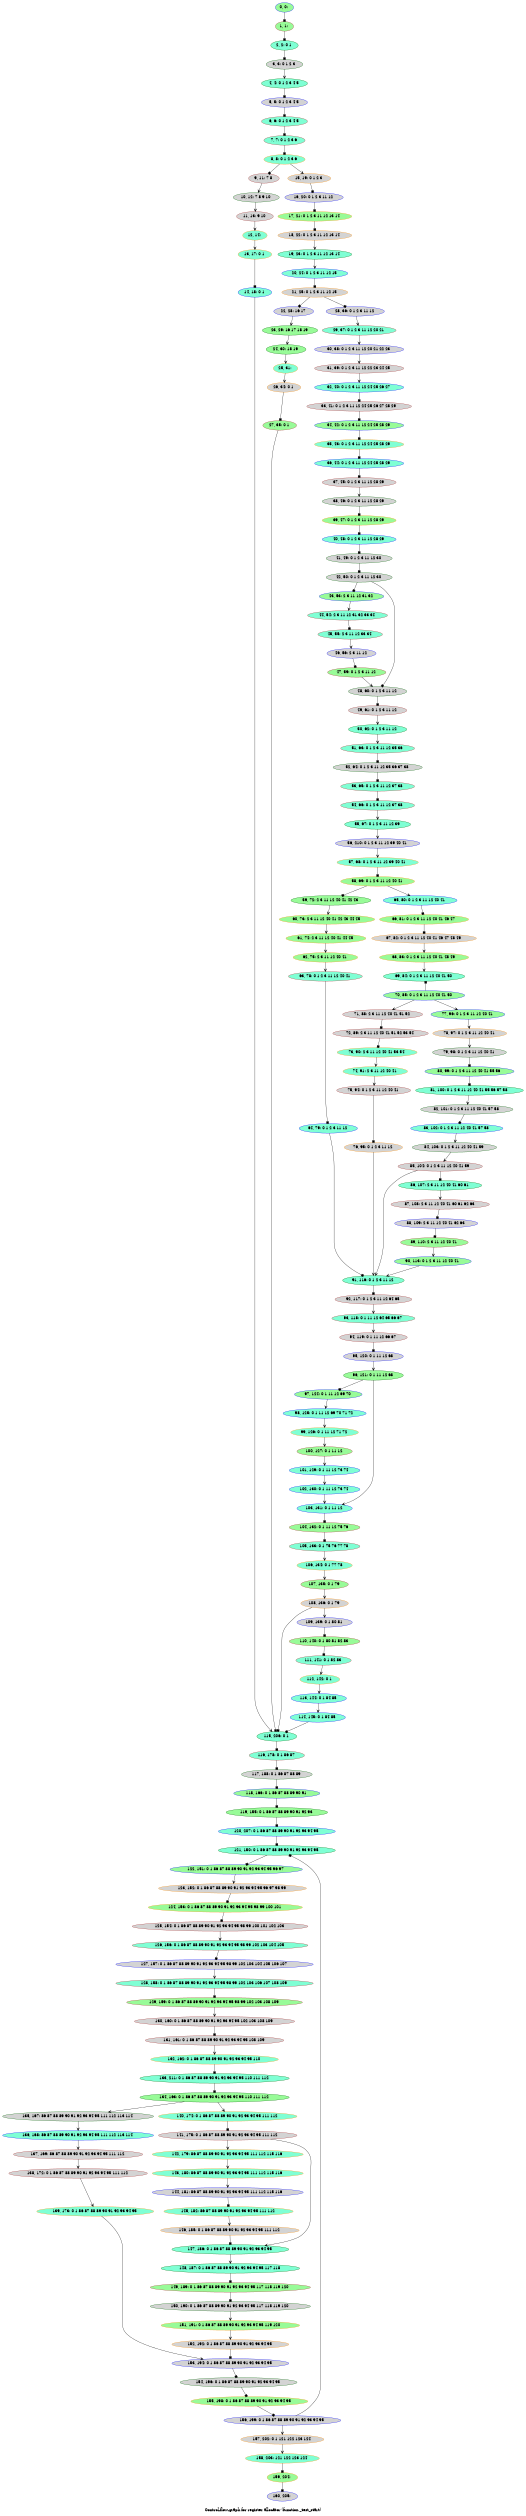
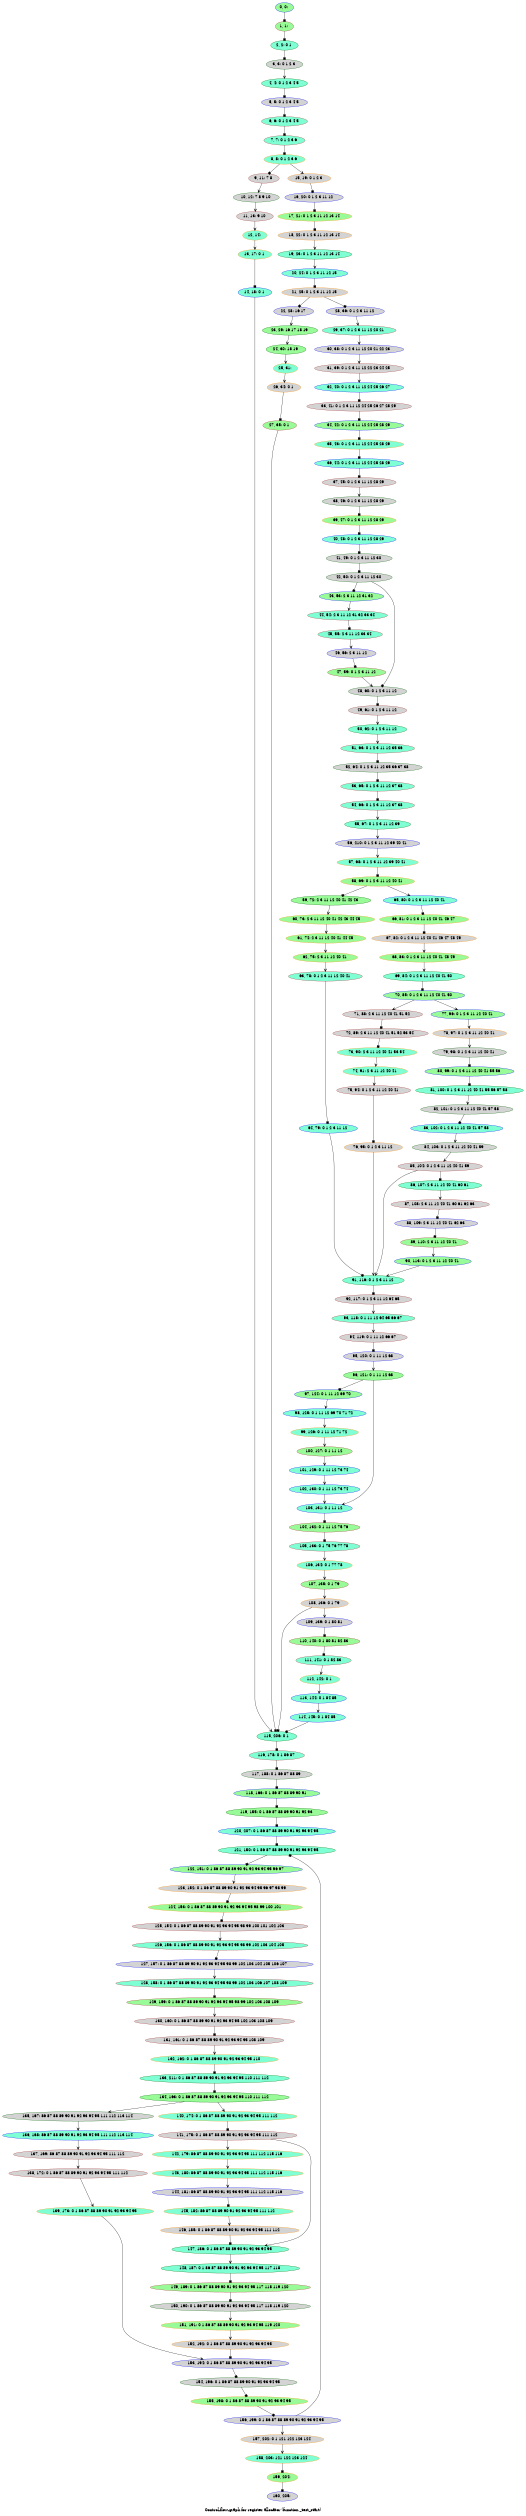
  digraph {
    label="Control-flow-graph for register allocator (function _test_start)"
    node [color=brown fillcolor=aquamarine style=filled]
    edge [arrowhead=vee]
    n1 [color=blue fillcolor=palegreen label="0, 0: "]
    n2 [fillcolor=palegreen label="1, 1: "]
    n3 [color=darkgreen label="2, 2: 0 1 "]
    n4 [color=darkgreen fillcolor=lightgrey label="3, 3: 0 1 2 3 "]
    n5 [color=darkgreen label="4, 4: 0 1 2 3 4 5 "]
    n6 [color=blue fillcolor=lightgrey label="5, 5: 0 1 2 3 4 5 "]
    n7 [label="6, 6: 0 1 2 3 4 5 "]
    n8 [label="7, 7: 0 1 2 3 6 "]
    n9 [color=darkorange label="8, 8: 0 1 2 3 6 "]
    n10 [fillcolor=lightgrey label="9, 11: 7 8 "]
    n11 [color=darkorange fillcolor=lightgrey label="15, 19: 0 1 2 3 "]
    n12 [color=darkgreen fillcolor=lightgrey label="10, 12: 7 8 9 10 "]
    n13 [color=blue fillcolor=lightgrey label="16, 20: 0 1 2 3 11 12 "]
    n14 [fillcolor=lightgrey label="11, 13: 9 10 "]
    n15 [color=darkorange label="12, 14: "]
    n16 [color=darkorange label="13, 17: 0 1 "]
    n17 [color=blue label="14, 18: 0 1 "]
    n18 [color=darkgreen label="115, 206: 0 1 "]
    n19 [label="116, 178: 0 1 86 87 "]
    n20 [color=darkorange fillcolor=palegreen label="17, 21: 0 1 2 3 11 12 13 14 "]
    n21 [color=darkorange fillcolor=lightgrey label="18, 22: 0 1 2 3 11 12 13 14 "]
    n22 [color=darkgreen label="19, 23: 0 1 2 3 11 12 13 14 "]
    n23 [color=blue label="20, 24: 0 1 2 3 11 12 15 "]
    n24 [color=darkorange fillcolor=lightgrey label="21, 25: 0 1 2 3 11 12 15 "]
    n25 [color=blue fillcolor=lightgrey label="22, 28: 16 17 "]
    n26 [color=blue fillcolor=lightgrey label="28, 36: 0 1 2 3 11 12 "]
    n27 [color=darkgreen fillcolor=palegreen label="23, 29: 16 17 18 19 "]
    n28 [label="29, 37: 0 1 2 3 11 12 20 21 "]
    n29 [color=darkgreen fillcolor=palegreen label="24, 30: 18 19 "]
    n30 [color=darkorange label="25, 31: "]
    n31 [color=darkorange fillcolor=lightgrey label="26, 34: 0 1 "]
    n32 [fillcolor=palegreen label="27, 35: 0 1 "]
    n33 [color=blue fillcolor=lightgrey label="30, 38: 0 1 2 3 11 12 20 21 22 23 "]
    n34 [fillcolor=lightgrey label="31, 39: 0 1 2 3 11 12 22 23 24 25 "]
    n35 [color=blue label="32, 40: 0 1 2 3 11 12 24 25 26 27 "]
    n36 [fillcolor=lightgrey label="33, 41: 0 1 2 3 11 12 24 25 26 27 28 29 "]
    n37 [color=blue fillcolor=palegreen label="34, 42: 0 1 2 3 11 12 24 25 28 29 "]
    n38 [color=darkorange label="35, 43: 0 1 2 3 11 12 24 25 28 29 "]
    n39 [color=blue label="36, 44: 0 1 2 3 11 12 24 25 28 29 "]
    n40 [fillcolor=lightgrey label="37, 45: 0 1 2 3 11 12 28 29 "]
    n41 [color=darkgreen fillcolor=lightgrey label="38, 46: 0 1 2 3 11 12 28 29 "]
    n42 [color=darkorange fillcolor=palegreen label="39, 47: 0 1 2 3 11 12 28 29 "]
    n43 [color=blue label="40, 48: 0 1 2 3 11 12 28 29 "]
    n44 [color=darkgreen fillcolor=lightgrey label="41, 49: 0 1 2 3 11 12 30 "]
    n45 [color=darkgreen fillcolor=lightgrey label="42, 50: 0 1 2 3 11 12 30 "]
    n46 [color=blue fillcolor=palegreen label="43, 53: 2 3 11 12 31 32 "]
    n47 [color=darkgreen fillcolor=lightgrey label="48, 60: 0 1 2 3 11 12 "]
    n48 [label="44, 54: 2 3 11 12 31 32 33 34 "]
    n49 [fillcolor=lightgrey label="49, 61: 0 1 2 3 11 12 "]
    n50 [label="45, 55: 2 3 11 12 33 34 "]
    n51 [color=blue fillcolor=lightgrey label="46, 56: 2 3 11 12 "]
    n52 [fillcolor=palegreen label="47, 59: 0 1 2 3 11 12 "]
    n53 [color=darkgreen label="50, 62: 0 1 2 3 11 12 "]
    n54 [label="51, 63: 0 1 2 3 11 12 35 36 "]
    n55 [color=darkgreen fillcolor=lightgrey label="52, 64: 0 1 2 3 11 12 35 36 37 38 "]
    n56 [label="53, 65: 0 1 2 3 11 12 37 38 "]
    n57 [label="54, 66: 0 1 2 3 11 12 37 38 "]
    n58 [color=darkgreen label="55, 67: 0 1 2 3 11 12 39 "]
    n59 [color=blue fillcolor=lightgrey label="56, 210: 0 1 2 3 11 12 39 40 41 "]
    n60 [color=darkorange label="57, 68: 0 1 2 3 11 12 39 40 41 "]
    n61 [color=darkorange fillcolor=palegreen label="58, 69: 0 1 2 3 11 12 40 41 "]
    n62 [color=darkgreen fillcolor=palegreen label="59, 72: 2 3 11 12 40 41 42 43 "]
    n63 [color=blue label="65, 80: 0 1 2 3 11 12 40 41 "]
    n64 [color=darkorange fillcolor=palegreen label="60, 73: 2 3 11 12 40 41 42 43 44 45 "]
    n65 [color=darkorange fillcolor=palegreen label="66, 81: 0 1 2 3 11 12 40 41 46 47 "]
    n66 [color=darkorange fillcolor=palegreen label="61, 74: 2 3 11 12 40 41 44 45 "]
    n67 [color=darkorange fillcolor=palegreen label="62, 75: 2 3 11 12 40 41 "]
    n68 [label="63, 78: 0 1 2 3 11 12 40 41 "]
    n69 [color=blue label="64, 79: 0 1 2 3 11 12 "]
    n70 [color=darkgreen label="91, 116: 0 1 2 3 11 12 "]
    n71 [fillcolor=lightgrey label="92, 117: 0 1 2 3 11 12 64 65 "]
    n72 [color=darkorange fillcolor=lightgrey label="67, 82: 0 1 2 3 11 12 40 41 46 47 48 49 "]
    n73 [color=darkorange fillcolor=palegreen label="68, 83: 0 1 2 3 11 12 40 41 48 49 "]
    n74 [color=darkgreen label="69, 84: 0 1 2 3 11 12 40 41 50 "]
    n75 [color=blue fillcolor=palegreen label="70, 85: 0 1 2 3 11 12 40 41 50 "]
    n76 [fillcolor=lightgrey label="71, 88: 2 3 11 12 40 41 51 52 "]
    n77 [color=blue fillcolor=palegreen label="77, 96: 0 1 2 3 11 12 40 41 "]
    n78 [fillcolor=lightgrey label="72, 89: 2 3 11 12 40 41 51 52 53 54 "]
    n79 [color=darkorange fillcolor=lightgrey label="78, 97: 0 1 2 3 11 12 40 41 "]
    n80 [color=darkorange label="73, 90: 2 3 11 12 40 41 53 54 "]
    n81 [color=darkorange label="74, 91: 2 3 11 12 40 41 "]
    n82 [fillcolor=lightgrey label="75, 94: 0 1 2 3 11 12 40 41 "]
    n83 [color=darkorange fillcolor=lightgrey label="76, 95: 0 1 2 3 11 12 "]
    n84 [color=darkgreen fillcolor=lightgrey label="79, 98: 0 1 2 3 11 12 40 41 "]
    n85 [color=blue fillcolor=palegreen label="80, 99: 0 1 2 3 11 12 40 41 55 56 "]
    n86 [color=darkgreen label="81, 100: 0 1 2 3 11 12 40 41 55 56 57 58 "]
    n87 [color=darkgreen fillcolor=lightgrey label="82, 101: 0 1 2 3 11 12 40 41 57 58 "]
    n88 [color=blue label="83, 102: 0 1 2 3 11 12 40 41 57 58 "]
    n89 [color=darkgreen fillcolor=lightgrey label="84, 103: 0 1 2 3 11 12 40 41 59 "]
    n90 [fillcolor=lightgrey label="85, 104: 0 1 2 3 11 12 40 41 59 "]
    n91 [color=darkgreen label="86, 107: 2 3 11 12 40 41 60 61 "]
    n92 [fillcolor=lightgrey label="87, 108: 2 3 11 12 40 41 60 61 62 63 "]
    n93 [color=blue fillcolor=lightgrey label="88, 109: 2 3 11 12 40 41 62 63 "]
    n94 [fillcolor=palegreen label="89, 110: 2 3 11 12 40 41 "]
    n95 [color=blue fillcolor=palegreen label="90, 113: 0 1 2 3 11 12 40 41 "]
    n96 [label="93, 118: 0 1 11 12 64 65 66 67 "]
    n97 [fillcolor=lightgrey label="94, 119: 0 1 11 12 66 67 "]
    n98 [color=blue fillcolor=lightgrey label="95, 120: 0 1 11 12 68 "]
    n99 [color=darkgreen fillcolor=palegreen label="96, 121: 0 1 11 12 68 "]
    n100 [color=blue fillcolor=palegreen label="97, 124: 0 1 11 12 69 70 "]
    n101 [color=blue label="103, 131: 0 1 11 12 "]
    n102 [color=blue label="98, 125: 0 1 11 12 69 70 71 72 "]
    n103 [fillcolor=palegreen label="104, 132: 0 1 11 12 75 76 "]
    n104 [color=darkorange label="99, 126: 0 1 11 12 71 72 "]
    n105 [fillcolor=palegreen label="100, 127: 0 1 11 12 "]
    n106 [color=blue label="101, 129: 0 1 11 12 73 74 "]
    n107 [color=blue label="102, 130: 0 1 11 12 73 74 "]
    n108 [label="105, 133: 0 1 75 76 77 78 "]
    n109 [color=darkorange label="106, 134: 0 1 77 78 "]
    n110 [fillcolor=palegreen label="107, 135: 0 1 79 "]
    n111 [color=darkorange fillcolor=lightgrey label="108, 136: 0 1 79 "]
    n112 [color=blue fillcolor=lightgrey label="109, 139: 0 1 80 81 "]
    n113 [fillcolor=palegreen label="110, 140: 0 1 80 81 82 83 "]
    n114 [label="111, 141: 0 1 82 83 "]
    n115 [color=darkorange label="112, 142: 0 1 "]
    n116 [color=blue label="113, 144: 0 1 84 85 "]
    n117 [color=blue label="114, 145: 0 1 84 85 "]
    n118 [color=darkgreen fillcolor=lightgrey label="117, 188: 0 1 86 87 88 89 "]
    n119 [color=blue fillcolor=palegreen label="118, 166: 0 1 86 87 88 89 90 91 "]
    n120 [color=darkgreen fillcolor=palegreen label="119, 155: 0 1 86 87 88 89 90 91 92 93 "]
    n121 [color=blue label="120, 207: 0 1 86 87 88 89 90 91 92 93 94 95 "]
    n122 [color=darkgreen label="121, 150: 0 1 86 87 88 89 90 91 92 93 94 95 "]
    n123 [color=blue fillcolor=palegreen label="122, 151: 0 1 86 87 88 89 90 91 92 93 94 95 96 97 "]
    n124 [color=darkorange fillcolor=lightgrey label="123, 152: 0 1 86 87 88 89 90 91 92 93 94 95 96 97 98 99 "]
    n125 [color=darkorange fillcolor=palegreen label="124, 153: 0 1 86 87 88 89 90 91 92 93 94 95 98 99 100 101 "]
    n126 [fillcolor=lightgrey label="125, 154: 0 1 86 87 88 89 90 91 92 93 94 95 98 99 100 101 102 103 "]
    n127 [label="126, 156: 0 1 86 87 88 89 90 91 92 93 94 95 98 99 102 103 104 105 "]
    n128 [color=blue fillcolor=lightgrey label="127, 157: 0 1 86 87 88 89 90 91 92 93 94 95 98 99 102 103 104 105 106 107 "]
    n129 [label="128, 158: 0 1 86 87 88 89 90 91 92 93 94 95 98 99 102 103 106 107 108 109 "]
    n130 [fillcolor=palegreen label="129, 159: 0 1 86 87 88 89 90 91 92 93 94 95 98 99 102 103 108 109 "]
    n131 [fillcolor=lightgrey label="130, 160: 0 1 86 87 88 89 90 91 92 93 94 95 102 103 108 109 "]
    n132 [fillcolor=lightgrey label="131, 161: 0 1 86 87 88 89 90 91 92 93 94 95 108 109 "]
    n133 [color=darkorange label="132, 162: 0 1 86 87 88 89 90 91 92 93 94 95 110 "]
    n134 [color=darkgreen label="133, 211: 0 1 86 87 88 89 90 91 92 93 94 95 110 111 112 "]
    n135 [color=darkgreen fillcolor=palegreen label="134, 163: 0 1 86 87 88 89 90 91 92 93 94 95 110 111 112 "]
    n136 [color=darkgreen fillcolor=lightgrey label="135, 167: 86 87 88 89 90 91 92 93 94 95 111 112 113 114 "]
    n137 [color=darkorange label="140, 174: 0 1 86 87 88 89 90 91 92 93 94 95 111 112 "]
    n138 [color=blue label="136, 168: 86 87 88 89 90 91 92 93 94 95 111 112 113 114 "]
    n139 [fillcolor=lightgrey label="141, 175: 0 1 86 87 88 89 90 91 92 93 94 95 111 112 "]
    n140 [fillcolor=lightgrey label="137, 169: 86 87 88 89 90 91 92 93 94 95 111 112 "]
    n141 [fillcolor=lightgrey label="138, 172: 0 1 86 87 88 89 90 91 92 93 94 95 111 112 "]
    n142 [color=darkorange label="139, 173: 0 1 86 87 88 89 90 91 92 93 94 95 "]
    n143 [color=blue fillcolor=lightgrey label="153, 194: 0 1 86 87 88 89 90 91 92 93 94 95 "]
    n144 [color=darkgreen fillcolor=lightgrey label="154, 196: 0 1 86 87 88 89 90 91 92 93 94 95 "]
    n145 [color=darkorange label="142, 179: 86 87 88 89 90 91 92 93 94 95 111 112 115 116 "]
    n146 [color=darkgreen label="147, 186: 0 1 86 87 88 89 90 91 92 93 94 95 "]
    n147 [color=darkorange label="143, 180: 86 87 88 89 90 91 92 93 94 95 111 112 115 116 "]
    n148 [color=darkgreen label="148, 187: 0 1 86 87 88 89 90 91 92 93 94 95 117 118 "]
    n149 [color=blue fillcolor=lightgrey label="144, 181: 86 87 88 89 90 91 92 93 94 95 111 112 115 116 "]
    n150 [color=darkorange label="145, 182: 86 87 88 89 90 91 92 93 94 95 111 112 "]
    n151 [color=darkorange fillcolor=lightgrey label="146, 185: 0 1 86 87 88 89 90 91 92 93 94 95 111 112 "]
    n152 [fillcolor=palegreen label="149, 189: 0 1 86 87 88 89 90 91 92 93 94 95 117 118 119 120 "]
    n153 [color=darkgreen fillcolor=lightgrey label="150, 190: 0 1 86 87 88 89 90 91 92 93 94 95 117 118 119 120 "]
    n154 [color=darkorange fillcolor=palegreen label="151, 191: 0 1 86 87 88 89 90 91 92 93 94 95 119 120 "]
    n155 [color=darkorange fillcolor=lightgrey label="152, 192: 0 1 86 87 88 89 90 91 92 93 94 95 "]
    n156 [color=darkorange fillcolor=palegreen label="155, 198: 0 1 86 87 88 89 90 91 92 93 94 95 "]
    n157 [color=blue fillcolor=lightgrey label="156, 199: 0 1 86 87 88 89 90 91 92 93 94 95 "]
    n158 [color=darkorange fillcolor=lightgrey label="157, 202: 0 1 121 122 123 124 "]
    n159 [color=darkorange label="158, 203: 121 122 123 124 "]
    n160 [color=darkorange fillcolor=palegreen label="159, 204: "]
    n161 [color=blue fillcolor=lightgrey label="160, 205: "]
    n1 -> n2 [arrowhead=box]
    n2 -> n3 [arrowhead=box]
    n3 -> n4 [arrowhead=box]
    n4 -> n5
    n5 -> n6 [arrowhead=box]
    n6 -> n7 [arrowhead=box]
    n7 -> n8 [arrowhead=box]
    n8 -> n9 [arrowhead=box]
    n9 -> n10 [arrowhead=box]
    n9 -> n11
    n10 -> n12
    n11 -> n13 [arrowhead=box]
    n12 -> n14
    n13 -> n20 [arrowhead=box]
    n14 -> n15
    n15 -> n16
    n16 -> n17 [arrowhead=box]
    n17 -> n18
    n18 -> n19 [arrowhead=box]
    n19 -> n118 [arrowhead=box]
    n20 -> n21 [arrowhead=box]
    n21 -> n22
    n22 -> n23
    n23 -> n24 [arrowhead=box]
    n24 -> n25 [arrowhead=box]
    n24 -> n26 [arrowhead=box]
    n25 -> n27
    n26 -> n28
    n27 -> n29
    n28 -> n33
    n29 -> n30
    n30 -> n31
    n31 -> n32 [arrowhead=box]
    n32 -> n18 [arrowhead=box]
    n33 -> n34
    n34 -> n35
    n35 -> n36 [arrowhead=box]
    n36 -> n37 [arrowhead=box]
    n37 -> n38 [arrowhead=box]
    n38 -> n39 [arrowhead=box]
    n39 -> n40 [arrowhead=box]
    n40 -> n41
    n41 -> n42 [arrowhead=box]
    n42 -> n43 [arrowhead=box]
    n43 -> n44 [arrowhead=box]
    n44 -> n45 [arrowhead=box]
    n45 -> n46 [arrowhead=box]
    n45 -> n47 [arrowhead=box]
    n46 -> n48
    n47 -> n49 [arrowhead=box]
    n48 -> n50 [arrowhead=box]
    n49 -> n53
    n50 -> n51
    n51 -> n52 [arrowhead=box]
    n52 -> n47
    n53 -> n54
    n54 -> n55 [arrowhead=box]
    n55 -> n56 [arrowhead=box]
    n56 -> n57 [arrowhead=box]
    n57 -> n58
    n58 -> n59
    n59 -> n60
    n60 -> n61 [arrowhead=box]
    n61 -> n62 [arrowhead=box]
    n61 -> n63
    n62 -> n64
    n63 -> n65 [arrowhead=box]
    n64 -> n66
    n65 -> n72 [arrowhead=box]
    n66 -> n67
    n67 -> n68
    n68 -> n69 [arrowhead=box]
    n69 -> n70 [arrowhead=box]
    n70 -> n71 [arrowhead=box]
    n71 -> n96
    n72 -> n73
    n73 -> n74
-   n75 -> n74 [arrowhead=box]
+   n74 -> n75 [arrowhead=box]
    n75 -> n76
    n75 -> n77
    n76 -> n78 [arrowhead=box]
    n77 -> n79
    n78 -> n80 [arrowhead=box]
    n79 -> n84
    n80 -> n81
    n81 -> n82
    n82 -> n83 [arrowhead=box]
    n83 -> n70
    n84 -> n85 [arrowhead=box]
    n85 -> n86 [arrowhead=box]
    n86 -> n87
    n87 -> n88 [arrowhead=box]
    n88 -> n89
    n89 -> n90
    n90 -> n70
    n90 -> n91 [arrowhead=box]
    n91 -> n92
    n92 -> n93 [arrowhead=box]
    n93 -> n94 [arrowhead=box]
    n94 -> n95
    n95 -> n70
    n96 -> n97
    n97 -> n98 [arrowhead=box]
    n98 -> n99
    n99 -> n100 [arrowhead=box]
    n99 -> n101
    n100 -> n102
    n101 -> n103 [arrowhead=box]
    n102 -> n104
    n103 -> n108 [arrowhead=box]
    n104 -> n105
    n105 -> n106
    n106 -> n107
    n107 -> n101
    n108 -> n109
    n109 -> n110
    n110 -> n111
    n111 -> n18 [arrowhead=box]
    n111 -> n112
    n112 -> n113 [arrowhead=box]
    n113 -> n114 [arrowhead=box]
    n114 -> n115
    n115 -> n116
    n116 -> n117
    n117 -> n18 [arrowhead=box]
    n118 -> n119 [arrowhead=box]
    n119 -> n120 [arrowhead=box]
    n120 -> n121 [arrowhead=box]
    n121 -> n122 [arrowhead=box]
    n122 -> n123 [arrowhead=box]
    n123 -> n124
    n124 -> n125 [arrowhead=box]
    n125 -> n126 [arrowhead=box]
    n126 -> n127
    n127 -> n128 [arrowhead=box]
    n128 -> n129
    n129 -> n130 [arrowhead=box]
    n130 -> n131
    n131 -> n132 [arrowhead=box]
    n132 -> n133
    n133 -> n134 [arrowhead=box]
    n134 -> n135 [arrowhead=box]
    n135 -> n136
    n135 -> n137
    n136 -> n138
    n137 -> n139 [arrowhead=box]
    n138 -> n140
    n139 -> n145
    n139 -> n146
    n140 -> n141
    n141 -> n142
    n142 -> n143
    n143 -> n144 [arrowhead=box]
    n144 -> n156 [arrowhead=box]
    n145 -> n147
    n146 -> n148
    n147 -> n149
    n148 -> n152 [arrowhead=box]
    n149 -> n150 [arrowhead=box]
    n150 -> n151
    n151 -> n146 [arrowhead=box]
    n152 -> n153 [arrowhead=box]
    n153 -> n154
    n154 -> n155
    n155 -> n143 [arrowhead=box]
    n156 -> n157 [arrowhead=box]
    n157 -> n122 [arrowhead=box]
    n157 -> n158
    n158 -> n159
    n159 -> n160 [arrowhead=box]
    n160 -> n161 [arrowhead=box]
  }
